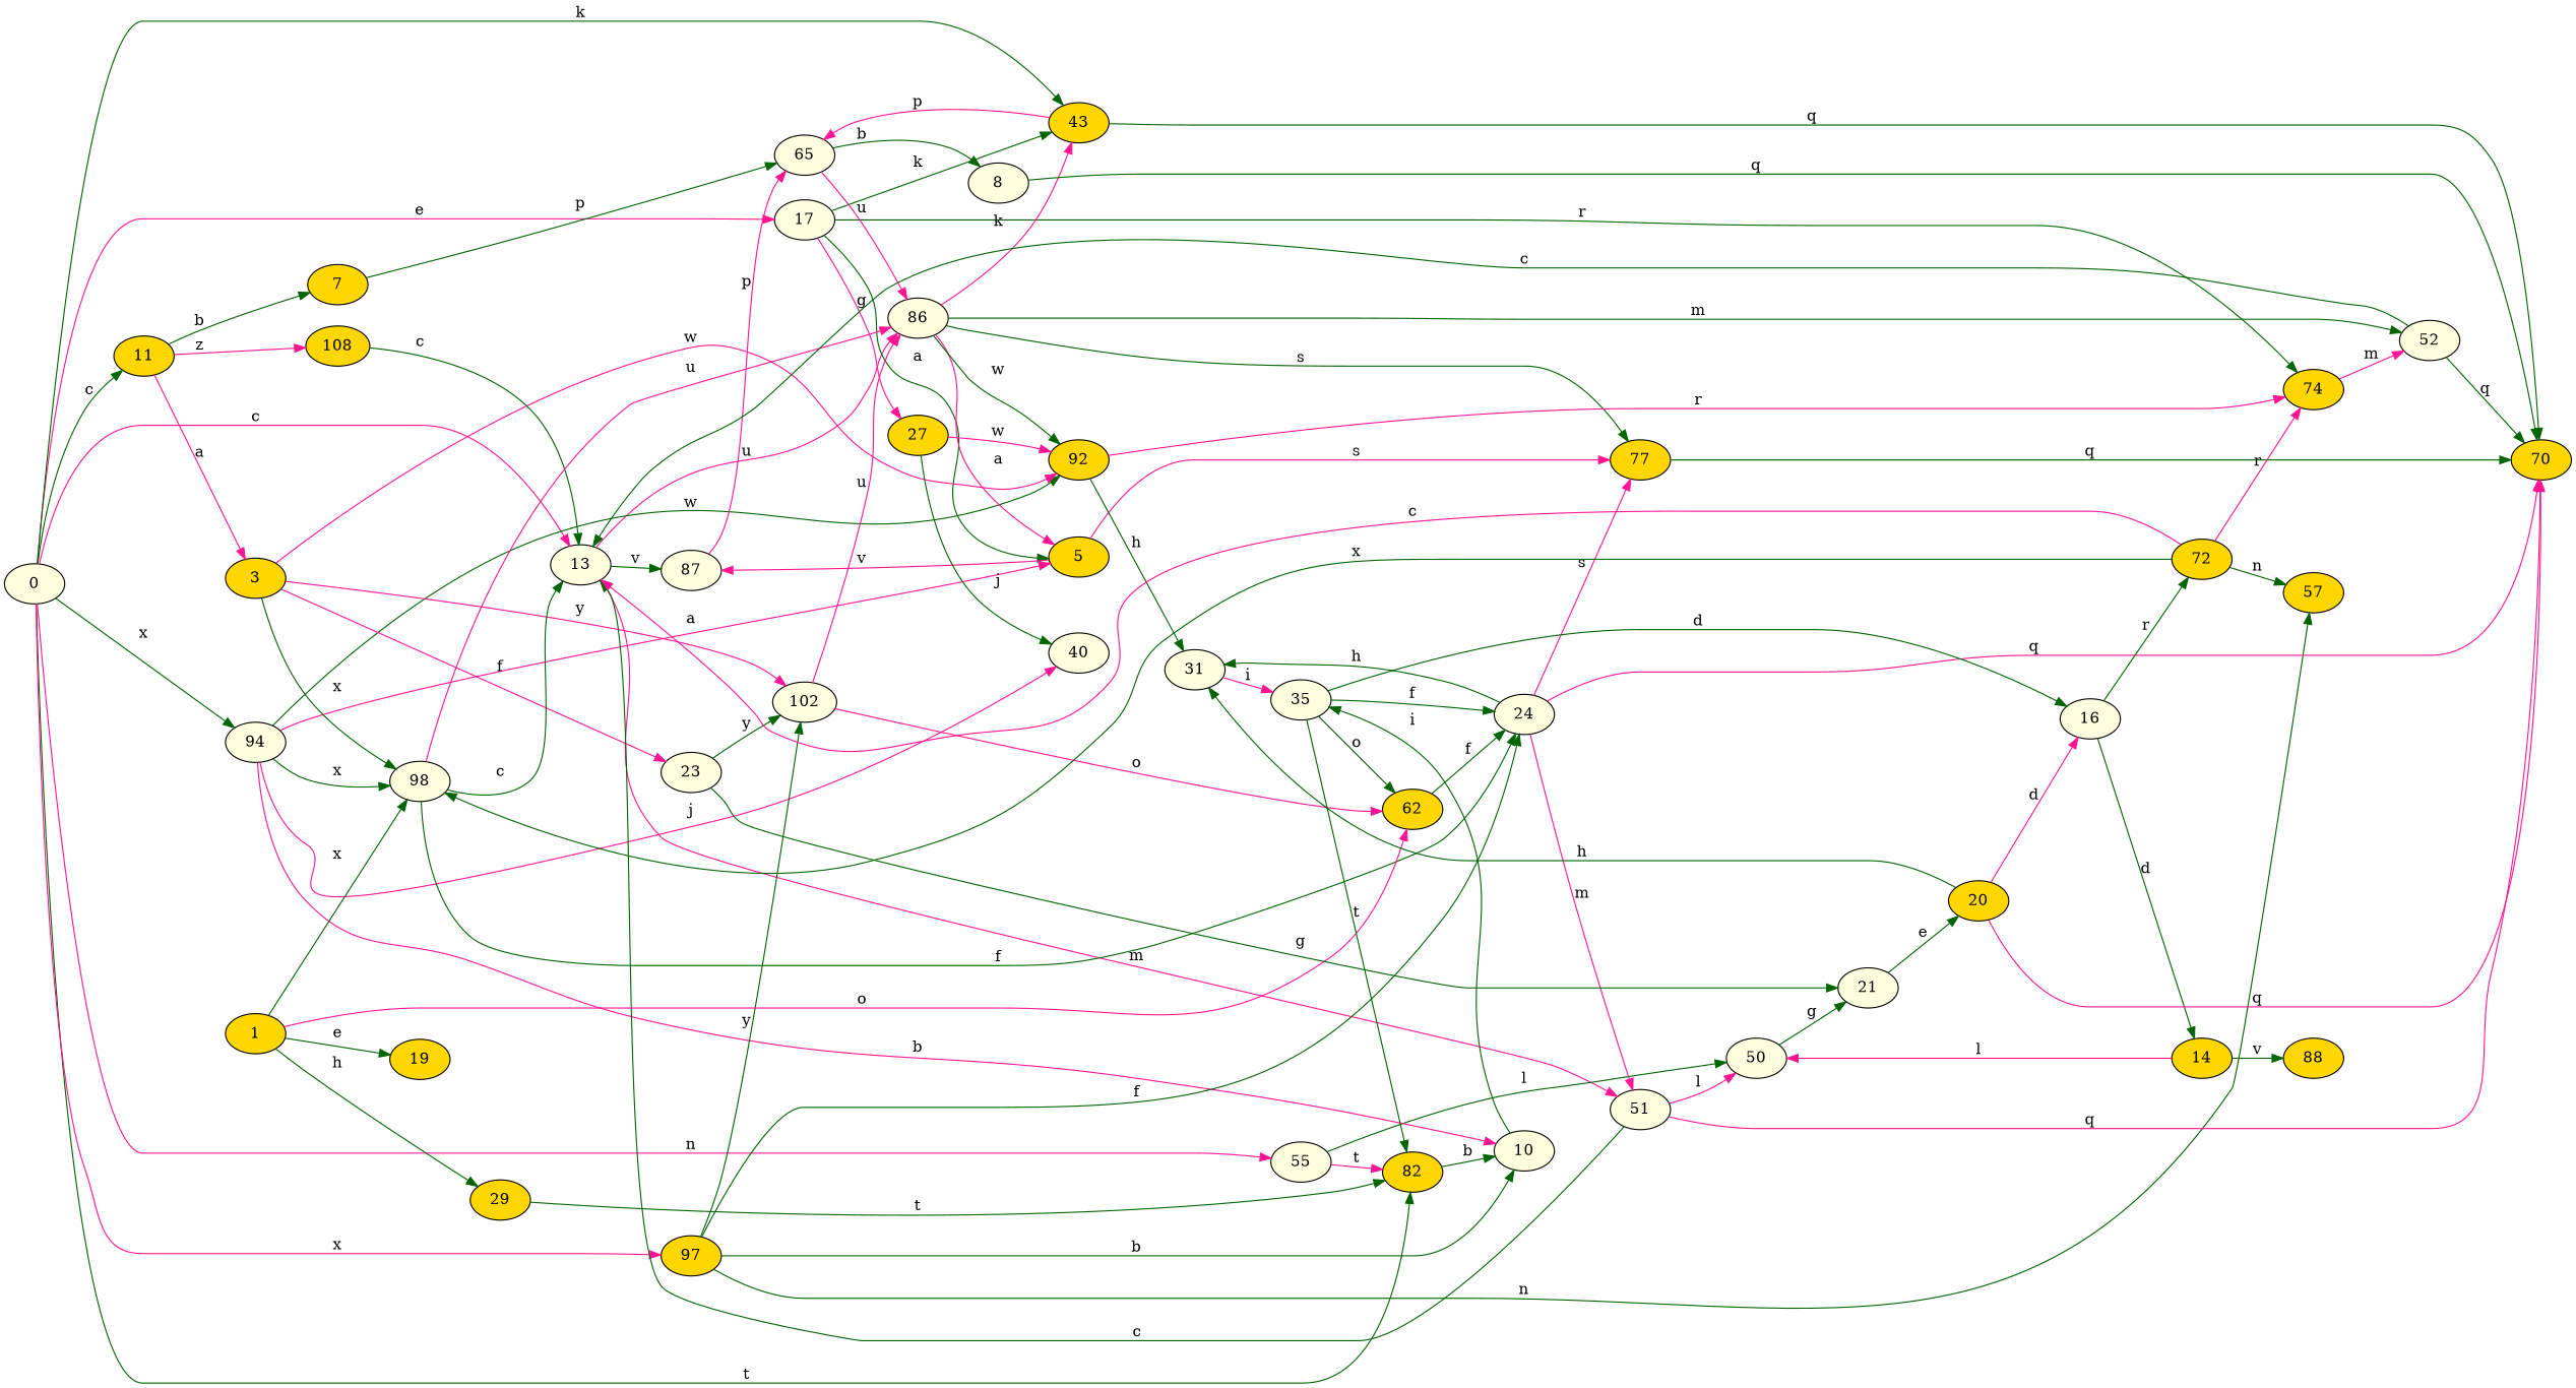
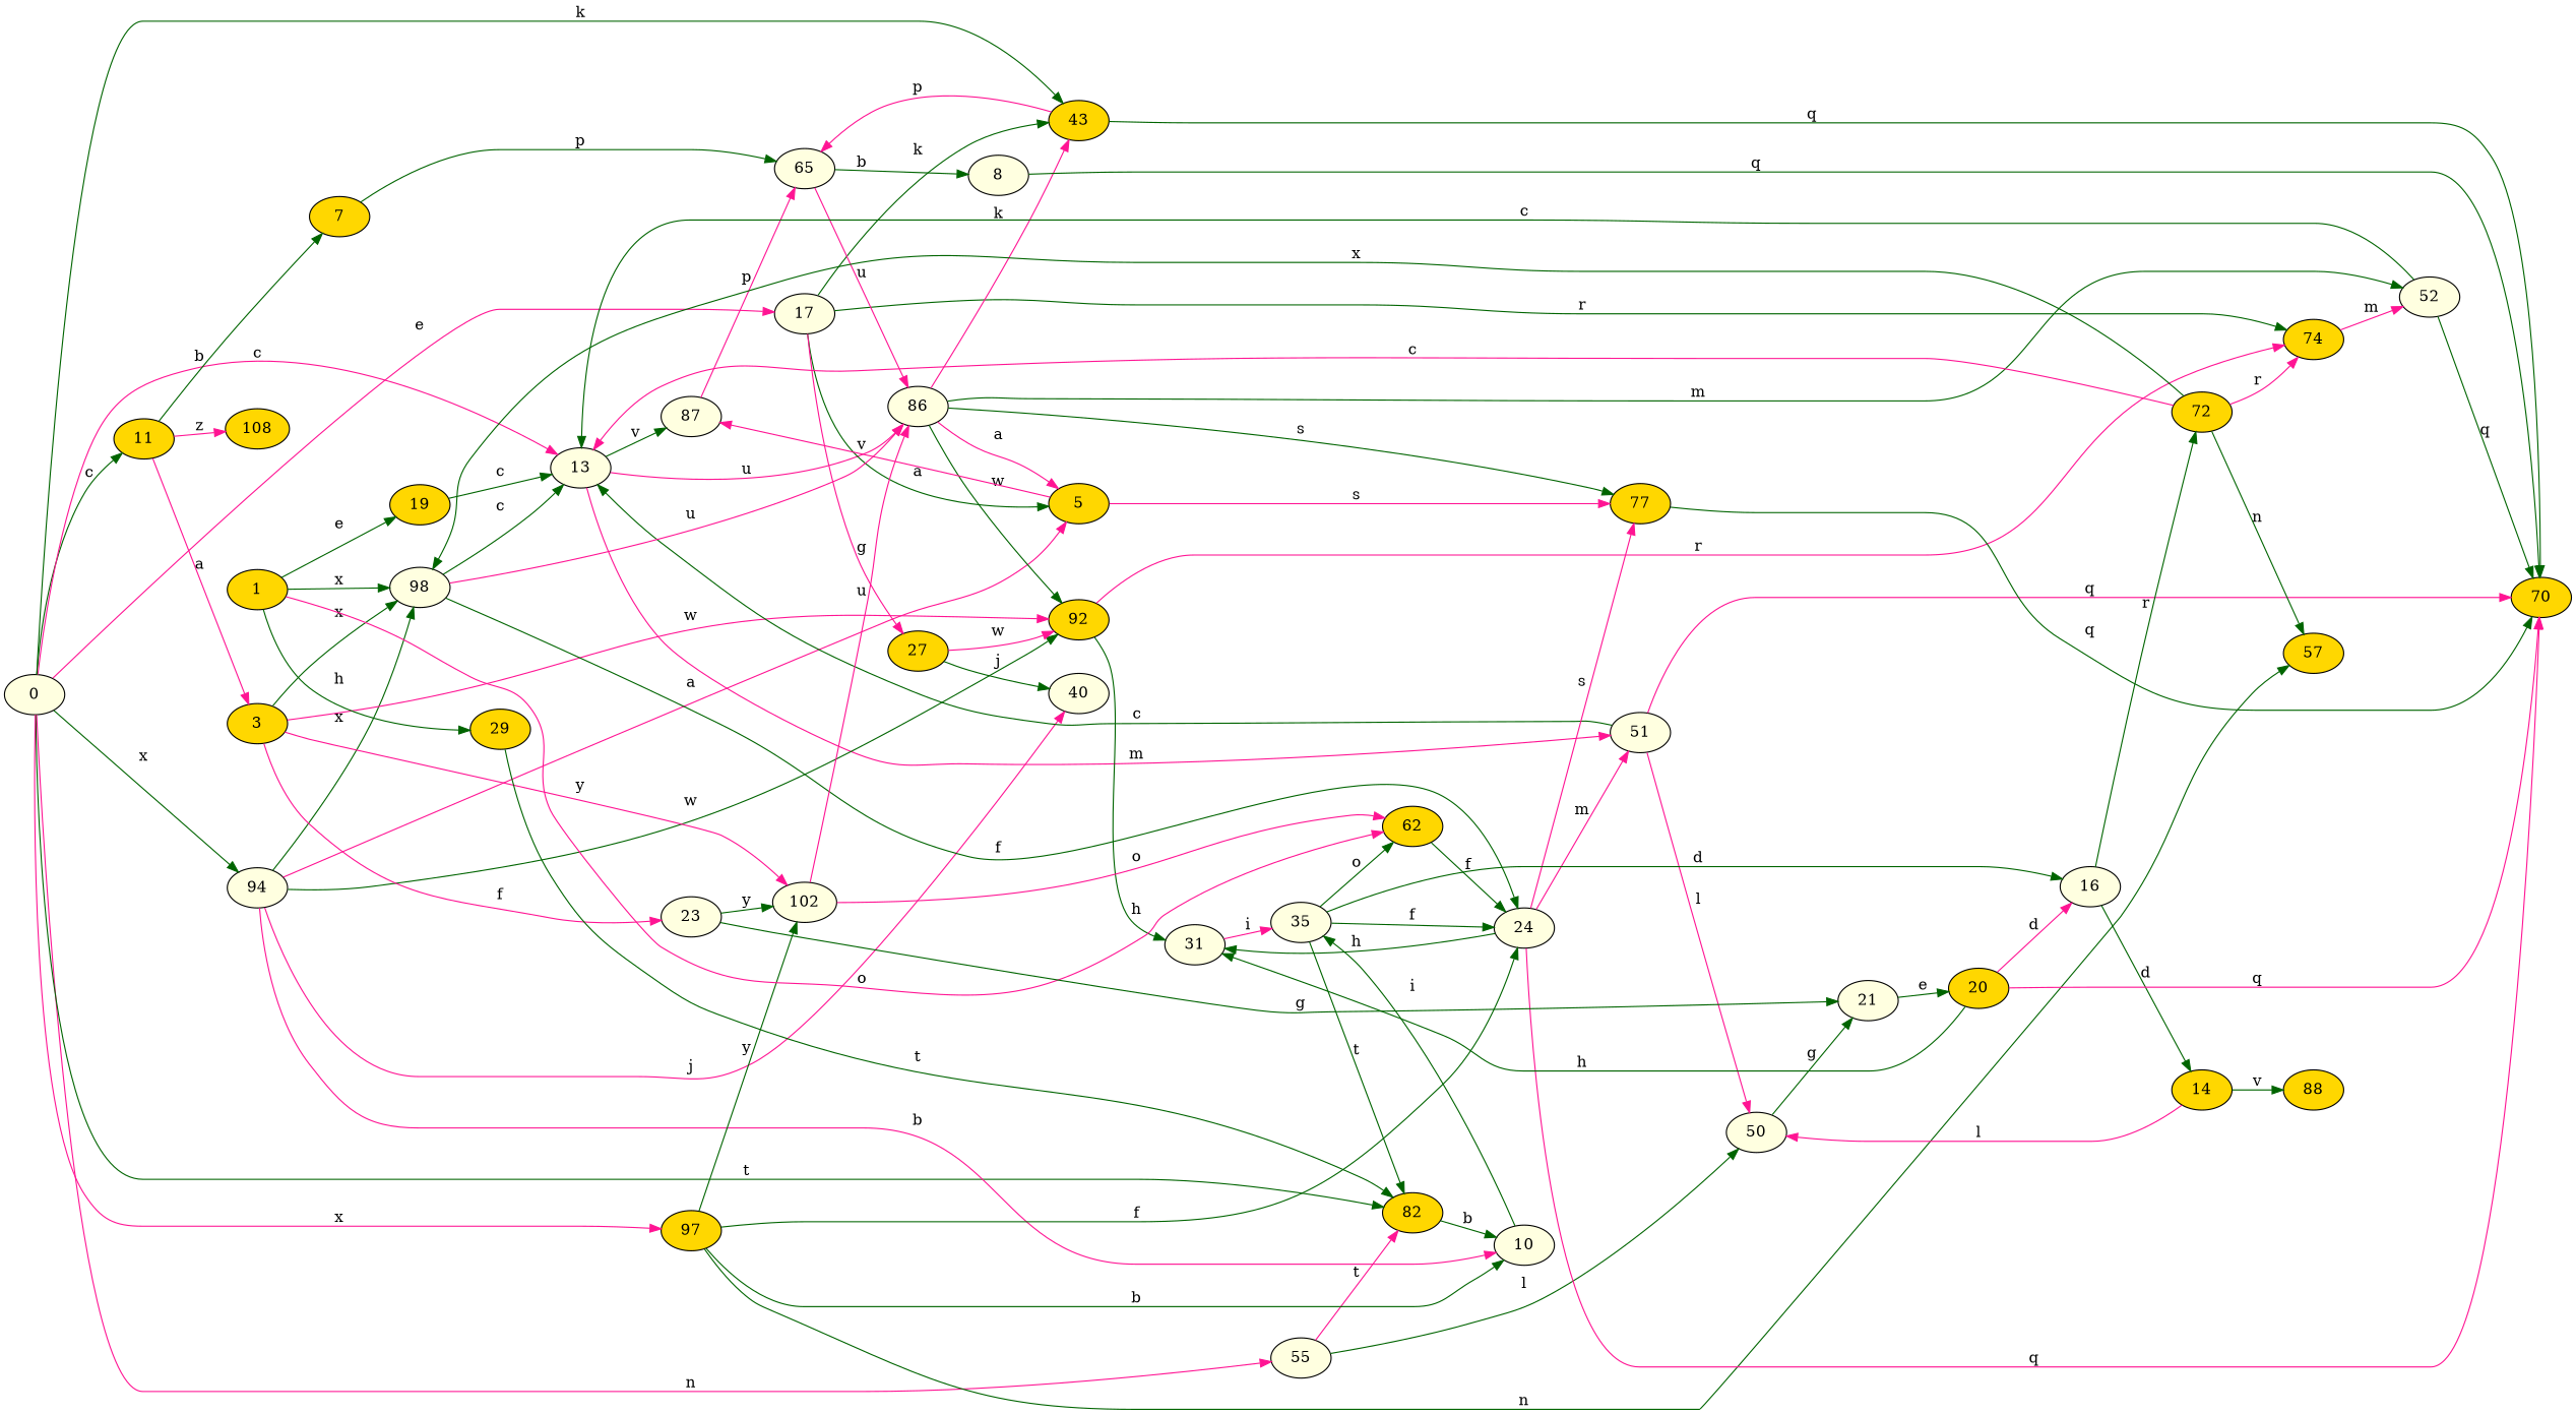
  strict digraph {
    rankdir=LR
    node [fillcolor=lightyellow style=filled]
    edge [color=darkgreen]
    0
    11 [fillcolor=gold]
    13
    17
    43 [fillcolor=gold]
    55
    82 [fillcolor=gold]
    94
    97 [fillcolor=gold]
    3 [fillcolor=gold]
    7 [fillcolor=gold]
    108 [fillcolor=gold]
    87
    51
    86
    5 [fillcolor=gold]
    27 [fillcolor=gold]
    74 [fillcolor=gold]
    65
    70 [fillcolor=gold]
    50
    10
    98
    92 [fillcolor=gold]
    40
    102
    24
    57 [fillcolor=gold]
    1 [fillcolor=gold]
    19 [fillcolor=gold]
    29 [fillcolor=gold]
    62 [fillcolor=gold]
    23
    n34 [label=21]
    31
    77 [fillcolor=gold]
    8
    35
    16
    52
    14 [fillcolor=gold]
    88 [fillcolor=gold]
    72 [fillcolor=gold]
    20 [fillcolor=gold]
    0 -> 11 [label=c]
    0 -> 13 [color=deeppink label=c]
    0 -> 17 [color=deeppink label=e]
    0 -> 43 [label=k]
    0 -> 55 [color=deeppink label=n]
    0 -> 82 [label=t]
    0 -> 94 [label=x]
    0 -> 97 [color=deeppink label=x]
    11 -> 3 [color=deeppink label=a]
    11 -> 7 [label=b]
    11 -> 108 [color=deeppink label=z]
    13 -> 87 [label=v]
    13 -> 51 [color=deeppink label=m]
    13 -> 86 [color=deeppink label=u]
    17 -> 43 [label=k]
    17 -> 5 [label=a]
    17 -> 27 [color=deeppink label=g]
    17 -> 74 [label=r]
    43 -> 65 [color=deeppink label=p]
    43 -> 70 [label=q]
    55 -> 82 [color=deeppink label=t]
    55 -> 50 [label=l]
    82 -> 10 [label=b]
    94 -> 5 [color=deeppink label=a]
    94 -> 10 [color=deeppink label=b]
    94 -> 98 [label=x]
    94 -> 92 [label=w]
    94 -> 40 [color=deeppink label=j]
    97 -> 10 [label=b]
    97 -> 102 [label=y]
    97 -> 24 [label=f]
    97 -> 57 [label=n]
    3 -> 98 [label=x]
    3 -> 92 [color=deeppink label=w]
    3 -> 102 [color=deeppink label=y]
    3 -> 23 [color=deeppink label=f]
    7 -> 65 [label=p]
    87 -> 65 [color=deeppink label=p]
    51 -> 13 [label=c]
    51 -> 70 [color=deeppink label=q]
    51 -> 50 [color=deeppink label=l]
    86 -> 43 [color=deeppink label=k]
    86 -> 5 [color=deeppink label=a]
    86 -> 92 [label=w]
    86 -> 77 [label=s]
    86 -> 52 [label=m]
    5 -> 87 [color=deeppink label=v]
    5 -> 77 [color=deeppink label=s]
    27 -> 92 [color=deeppink label=w]
    27 -> 40 [label=j]
    74 -> 52 [color=deeppink label=m]
    65 -> 86 [color=deeppink label=u]
    65 -> 8 [label=b]
    50 -> n34 [label=g]
    10 -> 35 [label=i]
    98 -> 13 [label=c]
    98 -> 86 [color=deeppink label=u]
    98 -> 24 [label=f]
    92 -> 74 [color=deeppink label=r]
    92 -> 31 [label=h]
    102 -> 86 [color=deeppink label=u]
    102 -> 62 [color=deeppink label=o]
    24 -> 51 [color=deeppink label=m]
    24 -> 70 [color=deeppink label=q]
    24 -> 31 [label=h]
    24 -> 77 [color=deeppink label=s]
    1 -> 98 [label=x]
    1 -> 19 [label=e]
    1 -> 29 [label=h]
    1 -> 62 [color=deeppink label=o]
-   108 -> 13 [label=c]
+   19 -> 13 [label=c]
    29 -> 82 [label=t]
    62 -> 24 [label=f]
    23 -> 102 [label=y]
    23 -> n34 [label=g]
    n34 -> 20 [label=e]
    31 -> 35 [color=deeppink label=i]
    77 -> 70 [label=q]
    8 -> 70 [label=q]
    35 -> 82 [label=t]
    35 -> 24 [label=f]
    35 -> 62 [label=o]
    35 -> 16 [label=d]
    16 -> 14 [label=d]
    16 -> 72 [label=r]
    52 -> 13 [label=c]
    52 -> 70 [label=q]
    14 -> 50 [color=deeppink label=l]
    14 -> 88 [label=v]
    72 -> 13 [color=deeppink label=c]
    72 -> 74 [color=deeppink label=r]
    72 -> 98 [label=x]
    72 -> 57 [label=n]
    20 -> 70 [color=deeppink label=q]
    20 -> 31 [label=h]
    20 -> 16 [color=deeppink label=d]
  }
